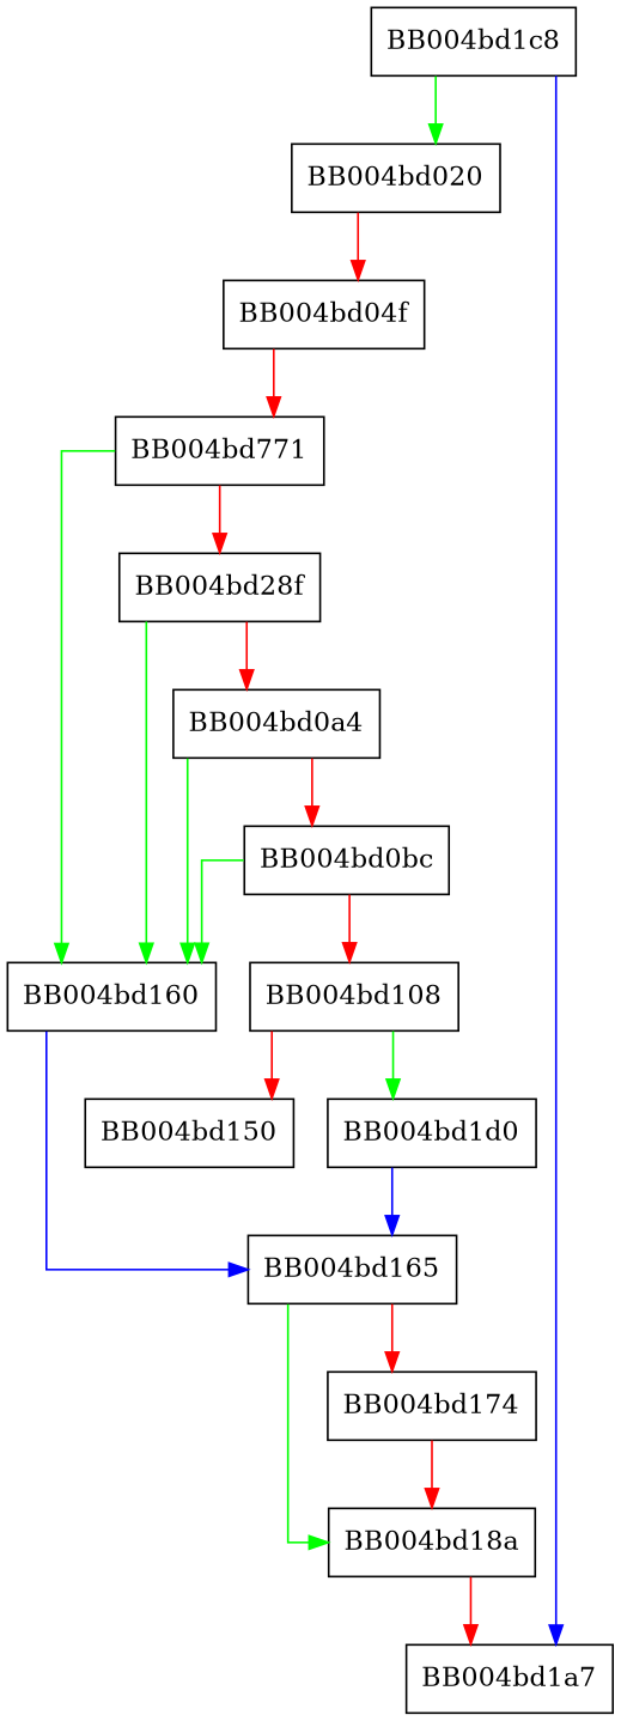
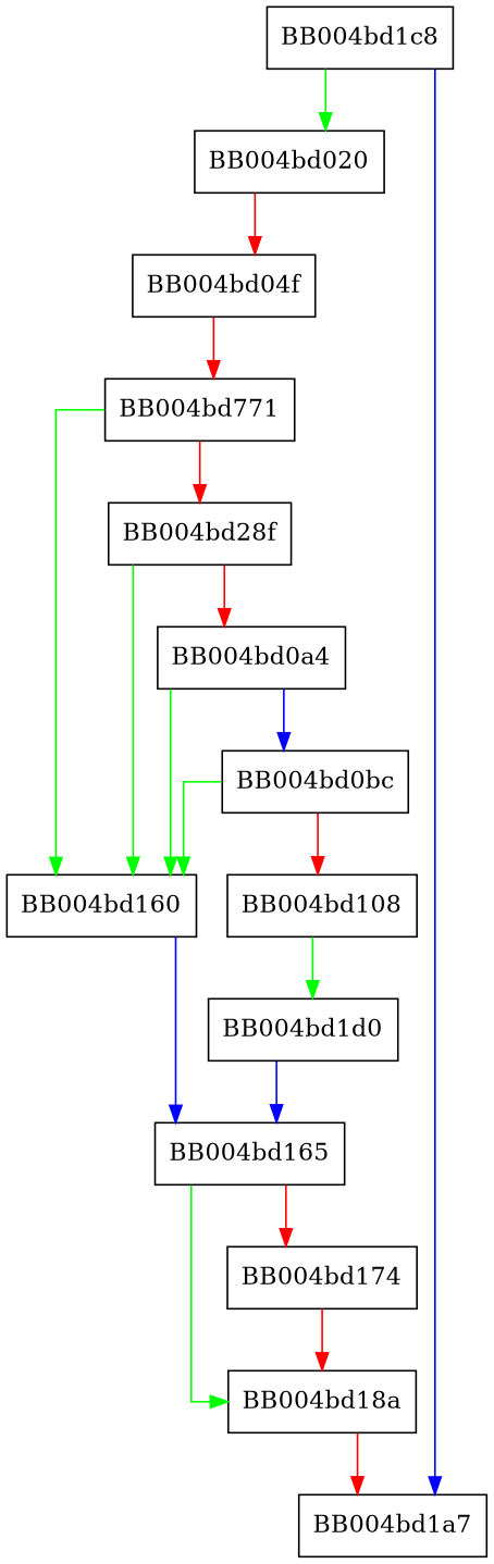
  digraph {
    splines=ortho
    node [shape=box]
    edge [color=red]
    BB004bd020
    BB004bd04f
    BB004bd1c8
    BB004bd1a7
    n5 [label=BB004bd771]
    BB004bd160
    n7 [label=BB004bd28f]
    BB004bd165
    BB004bd0a4
    BB004bd18a
    BB004bd174
    BB004bd0bc
    BB004bd108
-   BB004bd150
    BB004bd1d0
    BB004bd020 -> BB004bd04f
    BB004bd04f -> n5
    BB004bd1c8 -> BB004bd020 [color=green]
    BB004bd1c8 -> BB004bd1a7 [color=blue]
    n5 -> BB004bd160 [color=green]
    n5 -> n7
    BB004bd160 -> BB004bd165 [color=blue]
    n7 -> BB004bd160 [color=green]
    n7 -> BB004bd0a4
    BB004bd165 -> BB004bd18a [color=green]
    BB004bd165 -> BB004bd174
    BB004bd0a4 -> BB004bd160 [color=green]
-   BB004bd0a4 -> BB004bd0bc
+   BB004bd0a4 -> BB004bd0bc [color=blue]
    BB004bd18a -> BB004bd1a7
    BB004bd174 -> BB004bd18a
    BB004bd0bc -> BB004bd160 [color=green]
    BB004bd0bc -> BB004bd108
-   BB004bd108 -> BB004bd150
    BB004bd108 -> BB004bd1d0 [color=green]
    BB004bd1d0 -> BB004bd165 [color=blue]
  }
